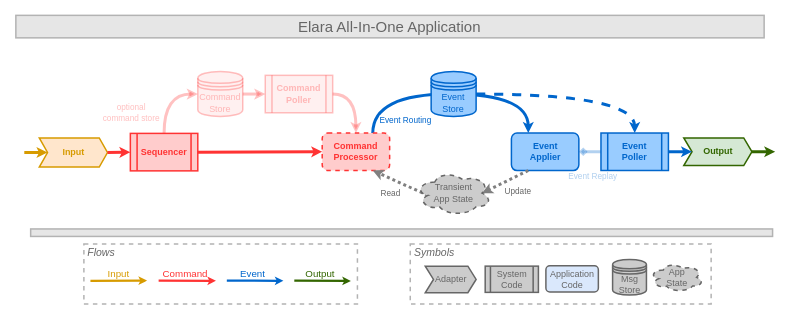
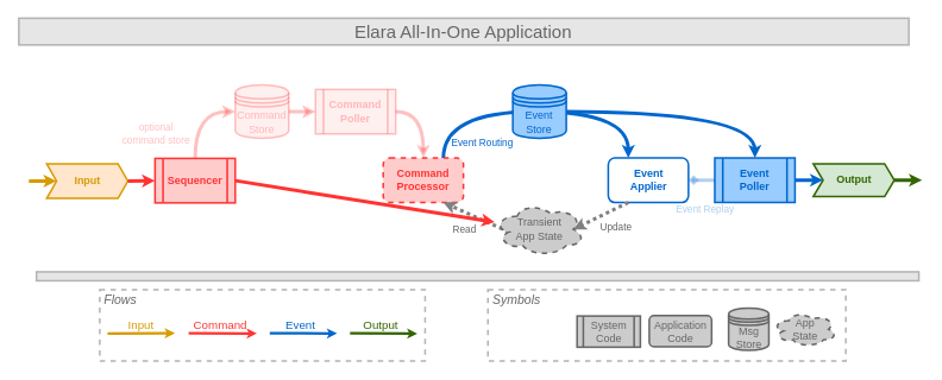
  <mxCell id="0" />
  <mxCell id="1" parent="0" />
  <mxCell id="2" style="orthogonalLoop=1;jettySize=auto;html=1;entryX=0.25;entryY=0;entryDx=0;entryDy=0;fontColor=#336600;strokeWidth=4;endSize=2;strokeColor=#0066CC;edgeStyle=orthogonalEdgeStyle;curved=1;exitX=0.75;exitY=0;exitDx=0;exitDy=0;" parent="1" source="4" target="10" edge="1"><mxGeometry relative="1" as="geometry"><mxPoint x="579.02" y="117" as="sourcePoint" /><mxPoint x="819.02" y="134" as="targetPoint" /><Array as="points"><mxPoint x="496.51" y="125" /><mxPoint x="704.51" y="125" /></Array></mxGeometry></mxCell>
  <mxCell id="3" value="Event Routing" style="edgeLabel;html=1;align=center;verticalAlign=middle;resizable=0;points=[];fontColor=#0066CC;" parent="2" vertex="1" connectable="0"><mxGeometry x="-0.516" y="-19" relative="1" as="geometry"><mxPoint x="20" y="15" as="offset" /></mxGeometry></mxCell>
  <mxCell id="4" value="Command&lt;br&gt;Processor" style="rounded=1;whiteSpace=wrap;html=1;align=center;strokeWidth=2;fontStyle=1;strokeColor=#FF3333;fillColor=#FFCCCC;fontColor=#FF3333;dashed=1;" parent="1" vertex="1"><mxGeometry x="429.02" y="177" width="90" height="50" as="geometry" /></mxCell>
  <mxCell id="5" value="&lt;b&gt;Sequencer&lt;/b&gt;" style="shape=process;whiteSpace=wrap;html=1;backgroundOutline=1;strokeColor=#FF3333;strokeWidth=2;fillColor=#FFCCCC;align=center;fontColor=#FF3333;" parent="1" vertex="1"><mxGeometry x="173.02" y="177.5" width="90" height="50" as="geometry" /></mxCell>
  <mxCell id="6" value="Elara All-In-One Application" style="text;html=1;align=center;verticalAlign=middle;whiteSpace=wrap;rounded=0;fontSize=20;fontColor=#666666;spacingTop=6;spacingBottom=6;strokeWidth=2;strokeColor=#B3B3B3;fillColor=#E6E6E6;" parent="1" vertex="1"><mxGeometry x="20.24" y="20" width="998.49" height="30" as="geometry" /></mxCell>
  <mxCell id="7" value="Output" style="shape=step;perimeter=stepPerimeter;whiteSpace=wrap;html=1;fixedSize=1;align=center;strokeWidth=2;fontStyle=1;size=11;fillColor=#d5e8d4;strokeColor=#336600;fontColor=#336600;direction=west;flipH=1;" parent="1" vertex="1"><mxGeometry x="911.51" y="183.5" width="91" height="37" as="geometry" /></mxCell>
  <mxCell id="8" style="rounded=0;orthogonalLoop=1;jettySize=auto;html=1;fontColor=#336600;strokeWidth=4;endSize=2;strokeColor=#0066CC;exitX=1;exitY=0.5;exitDx=0;exitDy=0;entryX=1;entryY=0.5;entryDx=0;entryDy=0;" parent="1" source="14" target="7" edge="1"><mxGeometry relative="1" as="geometry"><mxPoint x="973.02" y="565" as="sourcePoint" /><mxPoint x="923.02" y="202" as="targetPoint" /></mxGeometry></mxCell>
  <mxCell id="9" value="Input" style="shape=step;perimeter=stepPerimeter;whiteSpace=wrap;html=1;fixedSize=1;align=center;fillColor=#ffe6cc;strokeColor=#d79b00;strokeWidth=2;fontStyle=1;size=11;fontColor=#D79B00;direction=west;flipH=1;" parent="1" vertex="1"><mxGeometry x="51.51" y="183.5" width="91" height="39" as="geometry" /></mxCell>
- <mxCell id="10" value="Event&lt;br&gt;Applier" style="rounded=1;whiteSpace=wrap;html=1;align=center;strokeWidth=2;fontStyle=1;strokeColor=#0066CC;fontColor=#0066CC;fillColor=#99CCFF;" parent="1" vertex="1"><mxGeometry x="681.51" y="177" width="90" height="50" as="geometry" /></mxCell>
+ <mxCell id="10" value="Event&lt;br&gt;Applier" style="rounded=1;whiteSpace=wrap;html=1;align=center;strokeWidth=2;fontStyle=1;strokeColor=#0066CC;fontColor=#0066CC;fillColor=#ffffff;" parent="1" vertex="1"><mxGeometry x="681.51" y="177" width="90" height="50" as="geometry" /></mxCell>
  <mxCell id="11" value="Event&lt;br&gt;Store" style="shape=datastore;whiteSpace=wrap;html=1;strokeColor=#0066CC;strokeWidth=2;fillColor=#99CCFF;align=center;fontColor=#0066CC;" parent="1" vertex="1"><mxGeometry x="574.41" y="95" width="60" height="60" as="geometry" /></mxCell>
  <mxCell id="12" value="Read" style="rounded=0;orthogonalLoop=1;jettySize=auto;html=1;strokeWidth=4;endSize=2;strokeColor=#808080;fontColor=#666666;entryX=0.75;entryY=1;entryDx=0;entryDy=0;dashed=1;dashPattern=1 1;exitX=0.16;exitY=0.55;exitDx=0;exitDy=0;exitPerimeter=0;" parent="1" target="4" edge="1" source="43"><mxGeometry x="0.162" y="18" relative="1" as="geometry"><mxPoint x="562.96" y="202.5" as="sourcePoint" /><mxPoint x="392.96" y="330" as="targetPoint" /><mxPoint as="offset" /></mxGeometry></mxCell>
  <mxCell id="13" value="Update" style="rounded=0;orthogonalLoop=1;jettySize=auto;html=1;strokeWidth=4;endSize=2;strokeColor=#808080;fontColor=#666666;dashed=1;dashPattern=1 1;exitX=0.25;exitY=1;exitDx=0;exitDy=0;entryX=0.875;entryY=0.5;entryDx=0;entryDy=0;entryPerimeter=0;" parent="1" source="10" edge="1" target="43"><mxGeometry x="-0.276" y="19" relative="1" as="geometry"><mxPoint x="730" y="265" as="sourcePoint" /><mxPoint x="642.96" y="202.5" as="targetPoint" /><mxPoint as="offset" /></mxGeometry></mxCell>
  <mxCell id="14" value="&lt;b&gt;Event&lt;br&gt;Poller&lt;/b&gt;" style="shape=process;whiteSpace=wrap;html=1;backgroundOutline=1;strokeWidth=2;align=center;fontColor=#0066CC;strokeColor=#0066CC;fillColor=#99CCFF;" parent="1" vertex="1"><mxGeometry x="801.01" y="177" width="90" height="50" as="geometry" /></mxCell>
  <mxCell id="15" value="&lt;span style=&quot;color: rgb(0, 102, 204);&quot;&gt;Event Replay&lt;/span&gt;" style="rounded=0;orthogonalLoop=1;jettySize=auto;html=1;exitX=0;exitY=0.5;exitDx=0;exitDy=0;fontColor=#336600;strokeWidth=4;endSize=2;strokeColor=#0066CC;entryX=1;entryY=0.5;entryDx=0;entryDy=0;opacity=30;textOpacity=30;endArrow=diamond;" parent="1" source="14" target="10" edge="1"><mxGeometry x="-0.254" y="33" relative="1" as="geometry"><mxPoint x="1035.86" y="135.5" as="sourcePoint" /><mxPoint x="1060.601" y="135.345" as="targetPoint" /><mxPoint as="offset" /></mxGeometry></mxCell>
- <mxCell id="16" style="orthogonalLoop=1;jettySize=auto;html=1;entryX=0.5;entryY=0;entryDx=0;entryDy=0;fontColor=#336600;strokeWidth=4;endSize=2;strokeColor=#0066CC;edgeStyle=orthogonalEdgeStyle;curved=1;exitX=1;exitY=0.5;exitDx=0;exitDy=0;dashed=1;" parent="1" source="11" target="14" edge="1"><mxGeometry relative="1" as="geometry"><mxPoint x="506.52" y="187" as="sourcePoint" /><mxPoint x="721.52" y="187" as="targetPoint" /></mxGeometry></mxCell>
+ <mxCell id="16" style="orthogonalLoop=1;jettySize=auto;html=1;entryX=0.5;entryY=0;entryDx=0;entryDy=0;fontColor=#336600;strokeWidth=4;endSize=2;strokeColor=#0066CC;edgeStyle=orthogonalEdgeStyle;curved=1;exitX=1;exitY=0.5;exitDx=0;exitDy=0;" parent="1" source="11" target="14" edge="1"><mxGeometry relative="1" as="geometry"><mxPoint x="506.52" y="187" as="sourcePoint" /><mxPoint x="721.52" y="187" as="targetPoint" /></mxGeometry></mxCell>
  <mxCell id="17" style="rounded=0;orthogonalLoop=1;jettySize=auto;html=1;fontColor=#FF3333;strokeWidth=4;strokeColor=#FF3333;endSize=2;entryX=0;entryY=0.5;entryDx=0;entryDy=0;exitX=0;exitY=0.5;exitDx=0;exitDy=0;" parent="1" source="9" target="5" edge="1"><mxGeometry relative="1" as="geometry"><mxPoint x="133.02" y="210" as="sourcePoint" /><mxPoint x="43.02" y="565" as="targetPoint" /></mxGeometry></mxCell>
  <mxCell id="18" value="" style="text;html=1;align=center;verticalAlign=middle;whiteSpace=wrap;rounded=0;fontSize=20;fontColor=#666666;spacingTop=6;spacingBottom=6;strokeWidth=2;strokeColor=#B3B3B3;fillColor=#E6E6E6;" parent="1" vertex="1"><mxGeometry x="40" y="305" width="990" height="10" as="geometry" /></mxCell>
  <mxCell id="19" value="&lt;h1 style=&quot;font-size: 14px&quot;&gt;&lt;span style=&quot;font-weight: normal&quot;&gt;Flows&lt;/span&gt;&lt;/h1&gt;" style="text;html=1;spacing=5;spacingTop=-16;whiteSpace=wrap;overflow=hidden;rounded=0;dashed=1;fontSize=14;fontColor=#666666;align=left;fontStyle=2;strokeWidth=2;strokeColor=#B3B3B3;" parent="1" vertex="1"><mxGeometry x="111.03" y="325" width="365" height="80" as="geometry" /></mxCell>
  <mxCell id="20" style="rounded=0;orthogonalLoop=1;jettySize=auto;html=1;fontColor=#336600;strokeWidth=3;endSize=2;strokeColor=#FF3333;" parent="1" edge="1"><mxGeometry x="75.78" y="303.25" as="geometry"><mxPoint x="210.78" y="373.964" as="sourcePoint" /><mxPoint x="287.28" y="374.21" as="targetPoint" /></mxGeometry></mxCell>
  <mxCell id="21" value="&lt;font color=&quot;#ff3333&quot; style=&quot;font-size: 13px&quot;&gt;Command&lt;/font&gt;" style="edgeLabel;html=1;align=center;verticalAlign=middle;resizable=0;points=[];fontColor=#0066CC;fontStyle=0;fontSize=13;labelBackgroundColor=none;" parent="20" vertex="1" connectable="0"><mxGeometry x="0.4" y="3" relative="1" as="geometry"><mxPoint x="-19.5" y="-7" as="offset" /></mxGeometry></mxCell>
  <mxCell id="22" style="rounded=0;orthogonalLoop=1;jettySize=auto;html=1;strokeWidth=3;endSize=2;strokeColor=#D79B00;fontColor=#D79B00;" parent="1" edge="1"><mxGeometry x="81.78" y="303.5" as="geometry"><mxPoint x="119.78" y="374.214" as="sourcePoint" /><mxPoint x="195.28" y="373.96" as="targetPoint" /></mxGeometry></mxCell>
  <mxCell id="23" value="&lt;font style=&quot;font-size: 13px&quot; color=&quot;#d79b00&quot;&gt;Input&lt;/font&gt;" style="edgeLabel;html=1;align=center;verticalAlign=middle;resizable=0;points=[];fontColor=#0066CC;fontStyle=0;fontSize=13;labelBackgroundColor=none;" parent="22" vertex="1" connectable="0"><mxGeometry x="0.4" y="3" relative="1" as="geometry"><mxPoint x="-16" y="-7" as="offset" /></mxGeometry></mxCell>
  <mxCell id="24" style="rounded=0;orthogonalLoop=1;jettySize=auto;html=1;strokeWidth=3;endSize=2;fontColor=#0066CC;strokeColor=#0066CC;" parent="1" edge="1"><mxGeometry x="70.03" y="303.25" as="geometry"><mxPoint x="301.78" y="373.964" as="sourcePoint" /><mxPoint x="377.28" y="374.21" as="targetPoint" /></mxGeometry></mxCell>
  <mxCell id="25" value="&lt;font style=&quot;font-size: 13px&quot;&gt;Event&lt;/font&gt;" style="edgeLabel;html=1;align=center;verticalAlign=middle;resizable=0;points=[];fontColor=#0066CC;fontStyle=0;fontSize=13;labelBackgroundColor=none;" parent="24" vertex="1" connectable="0"><mxGeometry x="0.4" y="3" relative="1" as="geometry"><mxPoint x="-19.5" y="-7" as="offset" /></mxGeometry></mxCell>
  <mxCell id="26" style="rounded=0;orthogonalLoop=1;jettySize=auto;html=1;fontColor=#336600;strokeWidth=3;endSize=2;strokeColor=#336600;" parent="1" edge="1"><mxGeometry x="62.78" y="303.25" as="geometry"><mxPoint x="391.78" y="373.964" as="sourcePoint" /><mxPoint x="467.28" y="374.46" as="targetPoint" /></mxGeometry></mxCell>
  <mxCell id="27" value="&lt;font style=&quot;font-size: 13px&quot;&gt;Output&lt;/font&gt;" style="edgeLabel;html=1;align=center;verticalAlign=middle;resizable=0;points=[];fontStyle=0;fontSize=13;fontColor=#336600;labelBackgroundColor=none;" parent="26" vertex="1" connectable="0"><mxGeometry x="0.4" y="3" relative="1" as="geometry"><mxPoint x="-19.5" y="-7" as="offset" /></mxGeometry></mxCell>
  <mxCell id="28" value="&lt;h1 style=&quot;font-size: 14px&quot;&gt;&lt;span style=&quot;font-weight: normal&quot;&gt;Symbols&lt;/span&gt;&lt;/h1&gt;" style="text;html=1;spacing=5;spacingTop=-16;whiteSpace=wrap;overflow=hidden;rounded=0;dashed=1;fontSize=14;fontColor=#666666;align=left;fontStyle=2;strokeWidth=2;strokeColor=#B3B3B3;" parent="1" vertex="1"><mxGeometry x="546.52" y="325" width="401.5" height="80" as="geometry" /></mxCell>
- <mxCell id="29" value="Adapter" style="shape=step;perimeter=stepPerimeter;whiteSpace=wrap;html=1;fixedSize=1;align=center;strokeWidth=2;fontStyle=0;size=11;fontColor=#666666;strokeColor=#666666;fillColor=#CCCCCC;" parent="1" vertex="1"><mxGeometry x="566.52" y="354.63" width="67.89" height="35.5" as="geometry" /></mxCell>
  <mxCell id="30" value="&lt;span&gt;System&lt;br&gt;&lt;/span&gt;Code" style="shape=process;whiteSpace=wrap;html=1;backgroundOutline=1;strokeWidth=2;align=center;fontStyle=0;strokeColor=#666666;fillColor=#CCCCCC;fontColor=#666666;" parent="1" vertex="1"><mxGeometry x="646.52" y="354.63" width="71" height="35" as="geometry" /></mxCell>
- <mxCell id="31" value="&lt;span style=&quot;font-weight: normal&quot;&gt;Application&lt;br&gt;Code&lt;/span&gt;" style="rounded=1;whiteSpace=wrap;html=1;align=center;strokeWidth=2;fontStyle=1;fontColor=#666666;strokeColor=#666666;fillColor=#dae8fc;" parent="1" vertex="1"><mxGeometry x="727.52" y="354.13" width="70" height="35" as="geometry" /></mxCell>
+ <mxCell id="31" value="&lt;span style=&quot;font-weight: normal&quot;&gt;Application&lt;br&gt;Code&lt;/span&gt;" style="rounded=1;whiteSpace=wrap;html=1;align=center;strokeWidth=2;fontStyle=1;fontColor=#666666;strokeColor=#666666;fillColor=#CCCCCC;" parent="1" vertex="1"><mxGeometry x="727.52" y="354.13" width="70" height="35" as="geometry" /></mxCell>
  <mxCell id="32" value="Msg Store" style="shape=datastore;whiteSpace=wrap;html=1;strokeWidth=2;align=center;strokeColor=#666666;fillColor=#CCCCCC;fontColor=#666666;fontSize=12;" parent="1" vertex="1"><mxGeometry x="816.52" y="345.76" width="45.16" height="47.5" as="geometry" /></mxCell>
  <mxCell id="33" value="App&lt;br&gt;State" style="shape=cloud;whiteSpace=wrap;html=1;strokeColor=#666666;strokeWidth=2;align=center;dashed=1;fillColor=#CCCCCC;fontColor=#666666;fontStyle=0" parent="1" vertex="1"><mxGeometry x="866.52" y="349.88" width="71" height="39.25" as="geometry" /></mxCell>
  <mxCell id="34" style="rounded=0;orthogonalLoop=1;jettySize=auto;html=1;fontColor=#336600;strokeWidth=4;endSize=2;strokeColor=#D79B00;entryX=1;entryY=0.5;entryDx=0;entryDy=0;" parent="1" target="9" edge="1"><mxGeometry relative="1" as="geometry"><mxPoint x="31.51" y="203" as="sourcePoint" /><mxPoint x="203.02" y="596.5" as="targetPoint" /></mxGeometry></mxCell>
  <mxCell id="35" style="rounded=0;orthogonalLoop=1;jettySize=auto;html=1;entryX=0;entryY=0.5;entryDx=0;entryDy=0;fontColor=#FF3333;strokeWidth=4;strokeColor=#FF3333;endSize=2;startArrow=none;opacity=30;textOpacity=30;exitX=0.5;exitY=0;exitDx=0;exitDy=0;edgeStyle=orthogonalEdgeStyle;curved=1;" parent="1" source="5" target="37" edge="1"><mxGeometry relative="1" as="geometry"><mxPoint x="213.02" y="175" as="sourcePoint" /><mxPoint x="461.52" y="187" as="targetPoint" /></mxGeometry></mxCell>
  <mxCell id="36" value="optional &lt;br&gt;command store" style="edgeLabel;html=1;align=center;verticalAlign=middle;resizable=0;points=[];fontColor=#FF3333;textOpacity=30;" parent="35" vertex="1" connectable="0"><mxGeometry x="-0.538" y="1" relative="1" as="geometry"><mxPoint x="-44" y="-5" as="offset" /></mxGeometry></mxCell>
  <mxCell id="37" value="Command&lt;br&gt;Store" style="shape=datastore;whiteSpace=wrap;html=1;strokeColor=#FF3333;strokeWidth=2;fillColor=#FFCCCC;align=center;fontColor=#FF3333;opacity=30;textOpacity=30;" parent="1" vertex="1"><mxGeometry x="263.02" y="95" width="60" height="60" as="geometry" /></mxCell>
  <mxCell id="38" value="&lt;b&gt;Command&lt;br&gt;Poller&lt;/b&gt;" style="shape=process;whiteSpace=wrap;html=1;backgroundOutline=1;strokeColor=#FF3333;strokeWidth=2;fillColor=#FFCCCC;fontColor=#FF3333;align=center;opacity=30;textOpacity=30;" parent="1" vertex="1"><mxGeometry x="353.02" y="100" width="90" height="50" as="geometry" /></mxCell>
  <mxCell id="39" style="rounded=0;orthogonalLoop=1;jettySize=auto;html=1;entryX=0.5;entryY=0;entryDx=0;entryDy=0;fontColor=#FF3333;strokeWidth=4;strokeColor=#FF3333;endSize=2;exitX=1;exitY=0.5;exitDx=0;exitDy=0;startArrow=none;opacity=30;textOpacity=30;edgeStyle=orthogonalEdgeStyle;curved=1;" parent="1" source="38" target="4" edge="1"><mxGeometry relative="1" as="geometry"><mxPoint x="250.52" y="187.5" as="sourcePoint" /><mxPoint x="303.02" y="135" as="targetPoint" /></mxGeometry></mxCell>
  <mxCell id="40" style="rounded=0;orthogonalLoop=1;jettySize=auto;html=1;entryX=0;entryY=0.5;entryDx=0;entryDy=0;fontColor=#FF3333;strokeWidth=4;strokeColor=#FF3333;endSize=2;startArrow=none;opacity=30;textOpacity=30;exitX=1;exitY=0.5;exitDx=0;exitDy=0;edgeStyle=orthogonalEdgeStyle;curved=1;" parent="1" source="37" target="38" edge="1"><mxGeometry relative="1" as="geometry"><mxPoint x="228.02" y="187.5" as="sourcePoint" /><mxPoint x="283.02" y="135" as="targetPoint" /></mxGeometry></mxCell>
- <mxCell id="41" style="rounded=0;orthogonalLoop=1;jettySize=auto;html=1;fontColor=#FF3333;strokeWidth=4;strokeColor=#FF3333;endSize=2;entryX=0;entryY=0.5;entryDx=0;entryDy=0;exitX=1;exitY=0.5;exitDx=0;exitDy=0;" parent="1" source="5" target="4" edge="1"><mxGeometry relative="1" as="geometry"><mxPoint x="144.02" y="212" as="sourcePoint" /><mxPoint x="183.02" y="212.5" as="targetPoint" /></mxGeometry></mxCell>
+ <mxCell id="41" style="rounded=0;orthogonalLoop=1;jettySize=auto;html=1;fontColor=#FF3333;strokeWidth=4;strokeColor=#FF3333;endSize=2;exitX=1;exitY=0.5;exitDx=0;exitDy=0;" parent="1" source="5" target="43" edge="1"><mxGeometry relative="1" as="geometry"><mxPoint x="144.02" y="212" as="sourcePoint" /><mxPoint x="183.02" y="212.5" as="targetPoint" /></mxGeometry></mxCell>
  <mxCell id="42" style="rounded=0;orthogonalLoop=1;jettySize=auto;html=1;fontColor=#336600;strokeWidth=4;endSize=2;strokeColor=#336600;entryX=1;entryY=0.5;entryDx=0;entryDy=0;exitX=0;exitY=0.5;exitDx=0;exitDy=0;" parent="1" source="7" edge="1"><mxGeometry relative="1" as="geometry"><mxPoint x="1002.51" y="202" as="sourcePoint" /><mxPoint x="1033.51" y="202" as="targetPoint" /></mxGeometry></mxCell>
  <mxCell id="43" value="Transient&lt;br&gt;App State" style="shape=cloud;whiteSpace=wrap;html=1;strokeColor=#666666;strokeWidth=2;align=center;dashed=1;fillColor=#CCCCCC;fontColor=#666666;fontStyle=0" parent="1" vertex="1"><mxGeometry x="553.96" y="227.5" width="100.91" height="59.5" as="geometry" /></mxCell>
